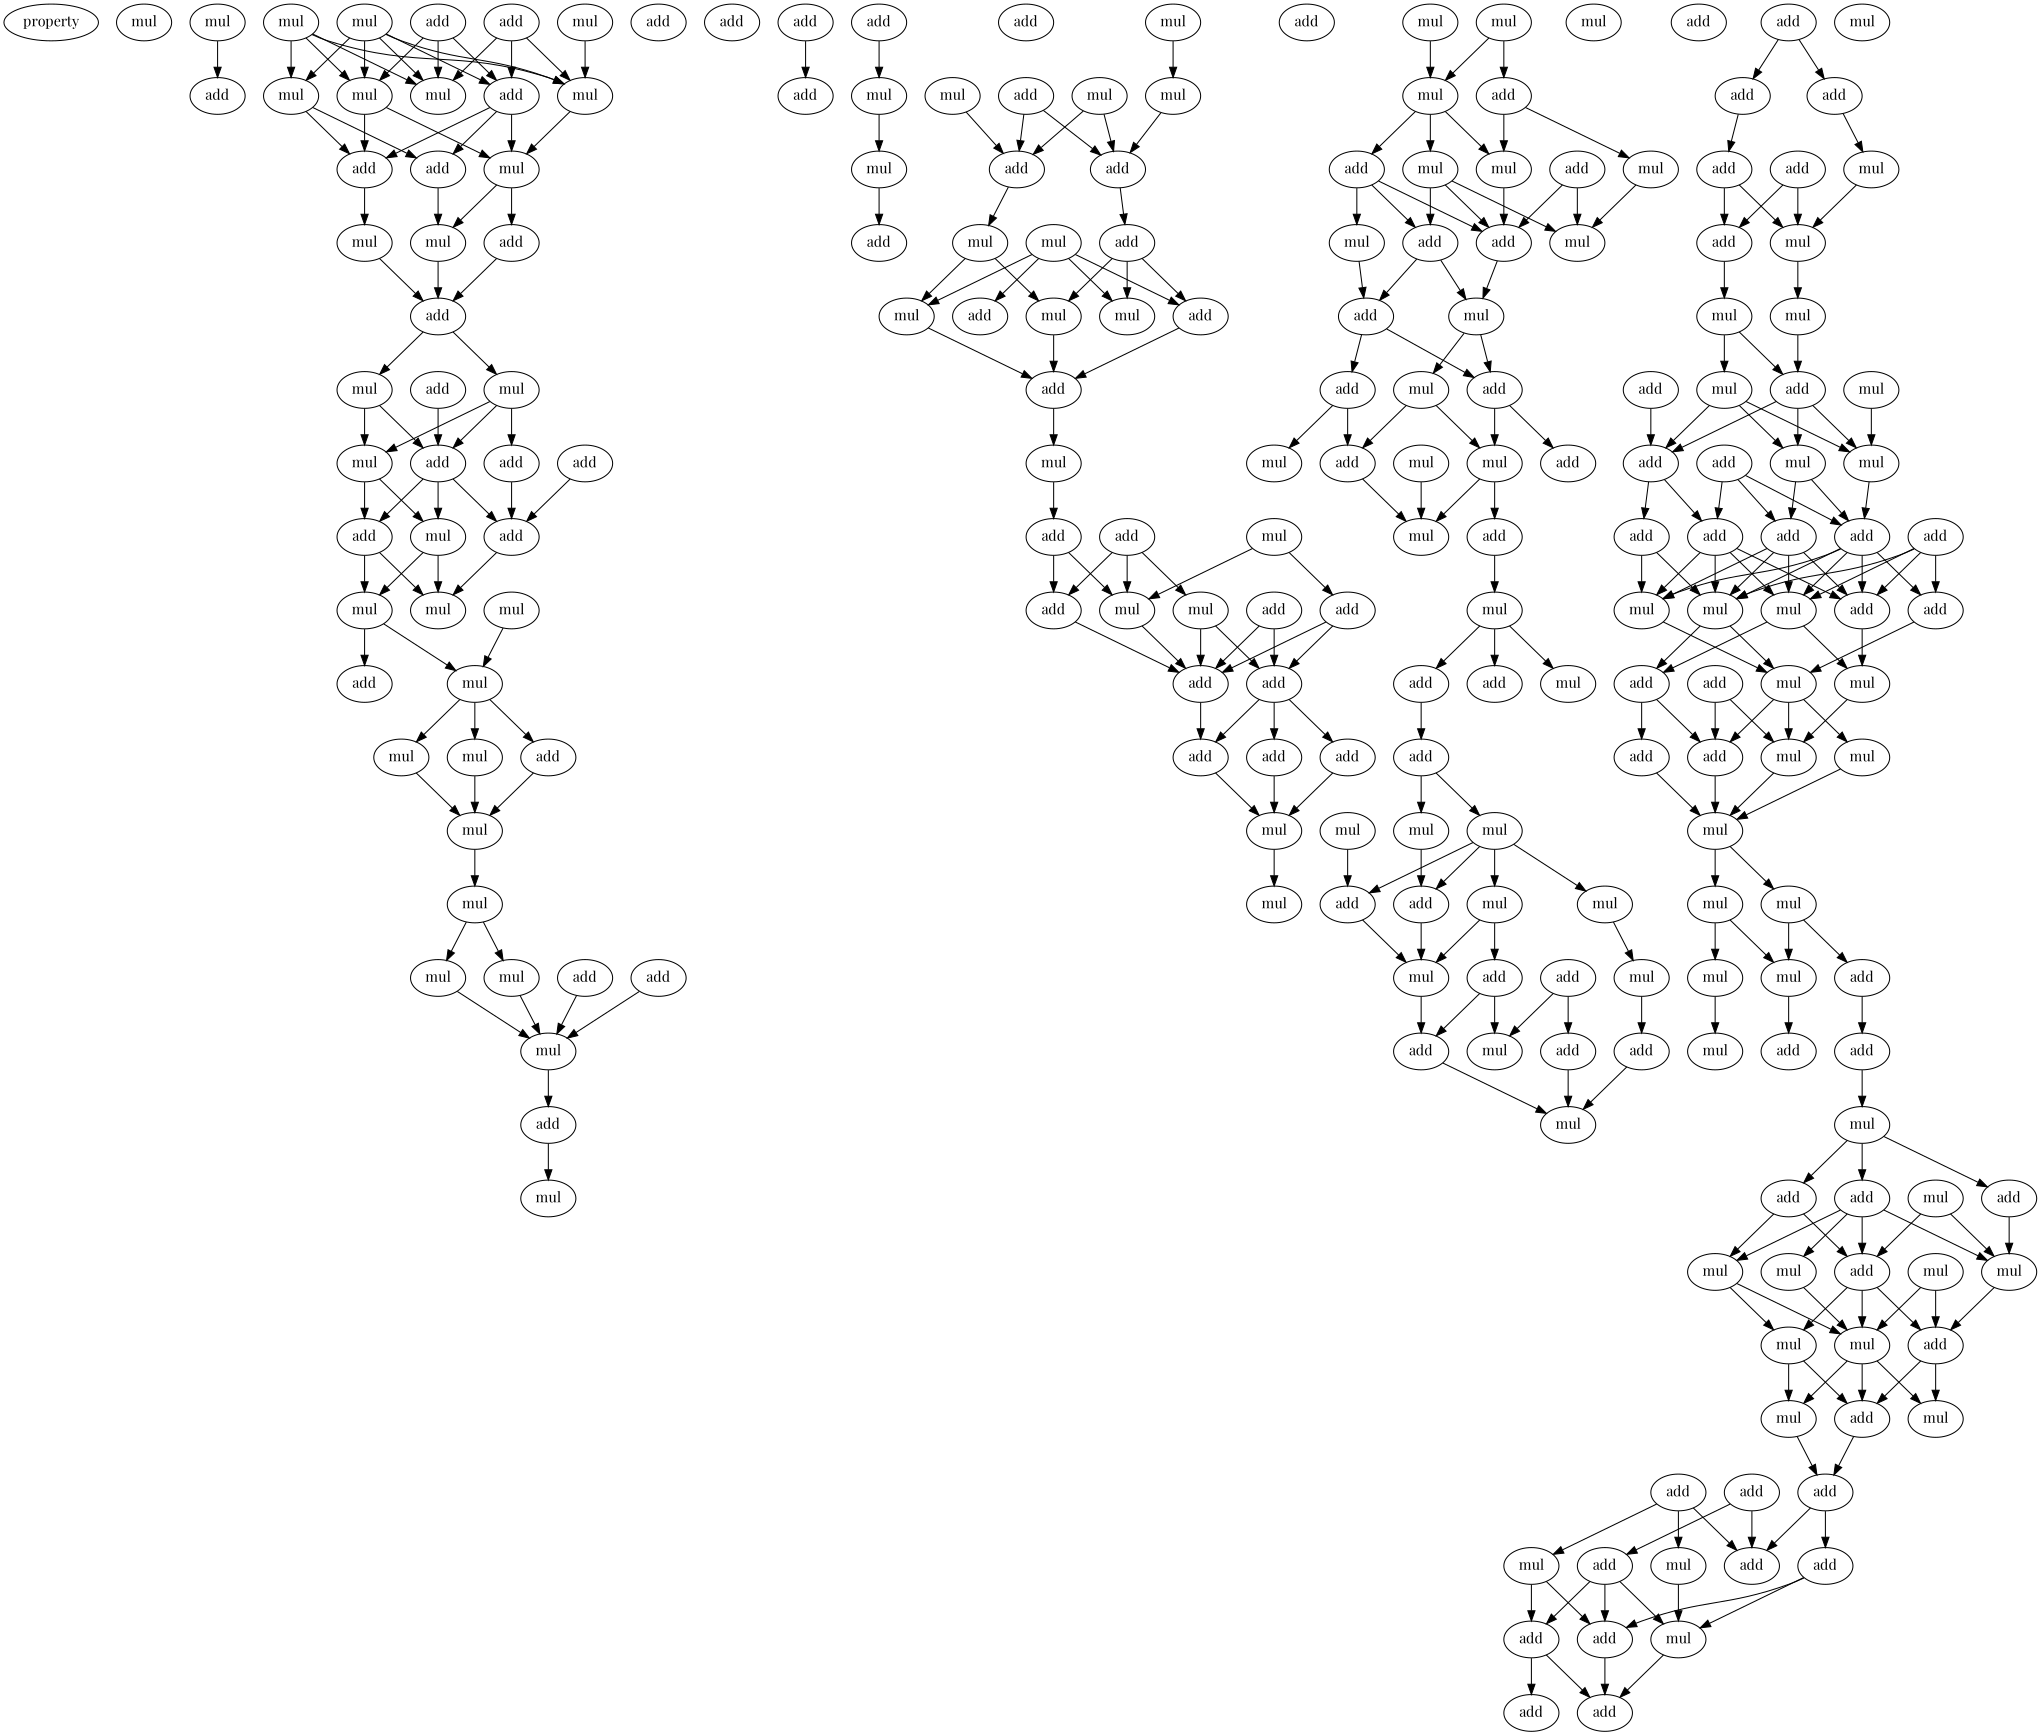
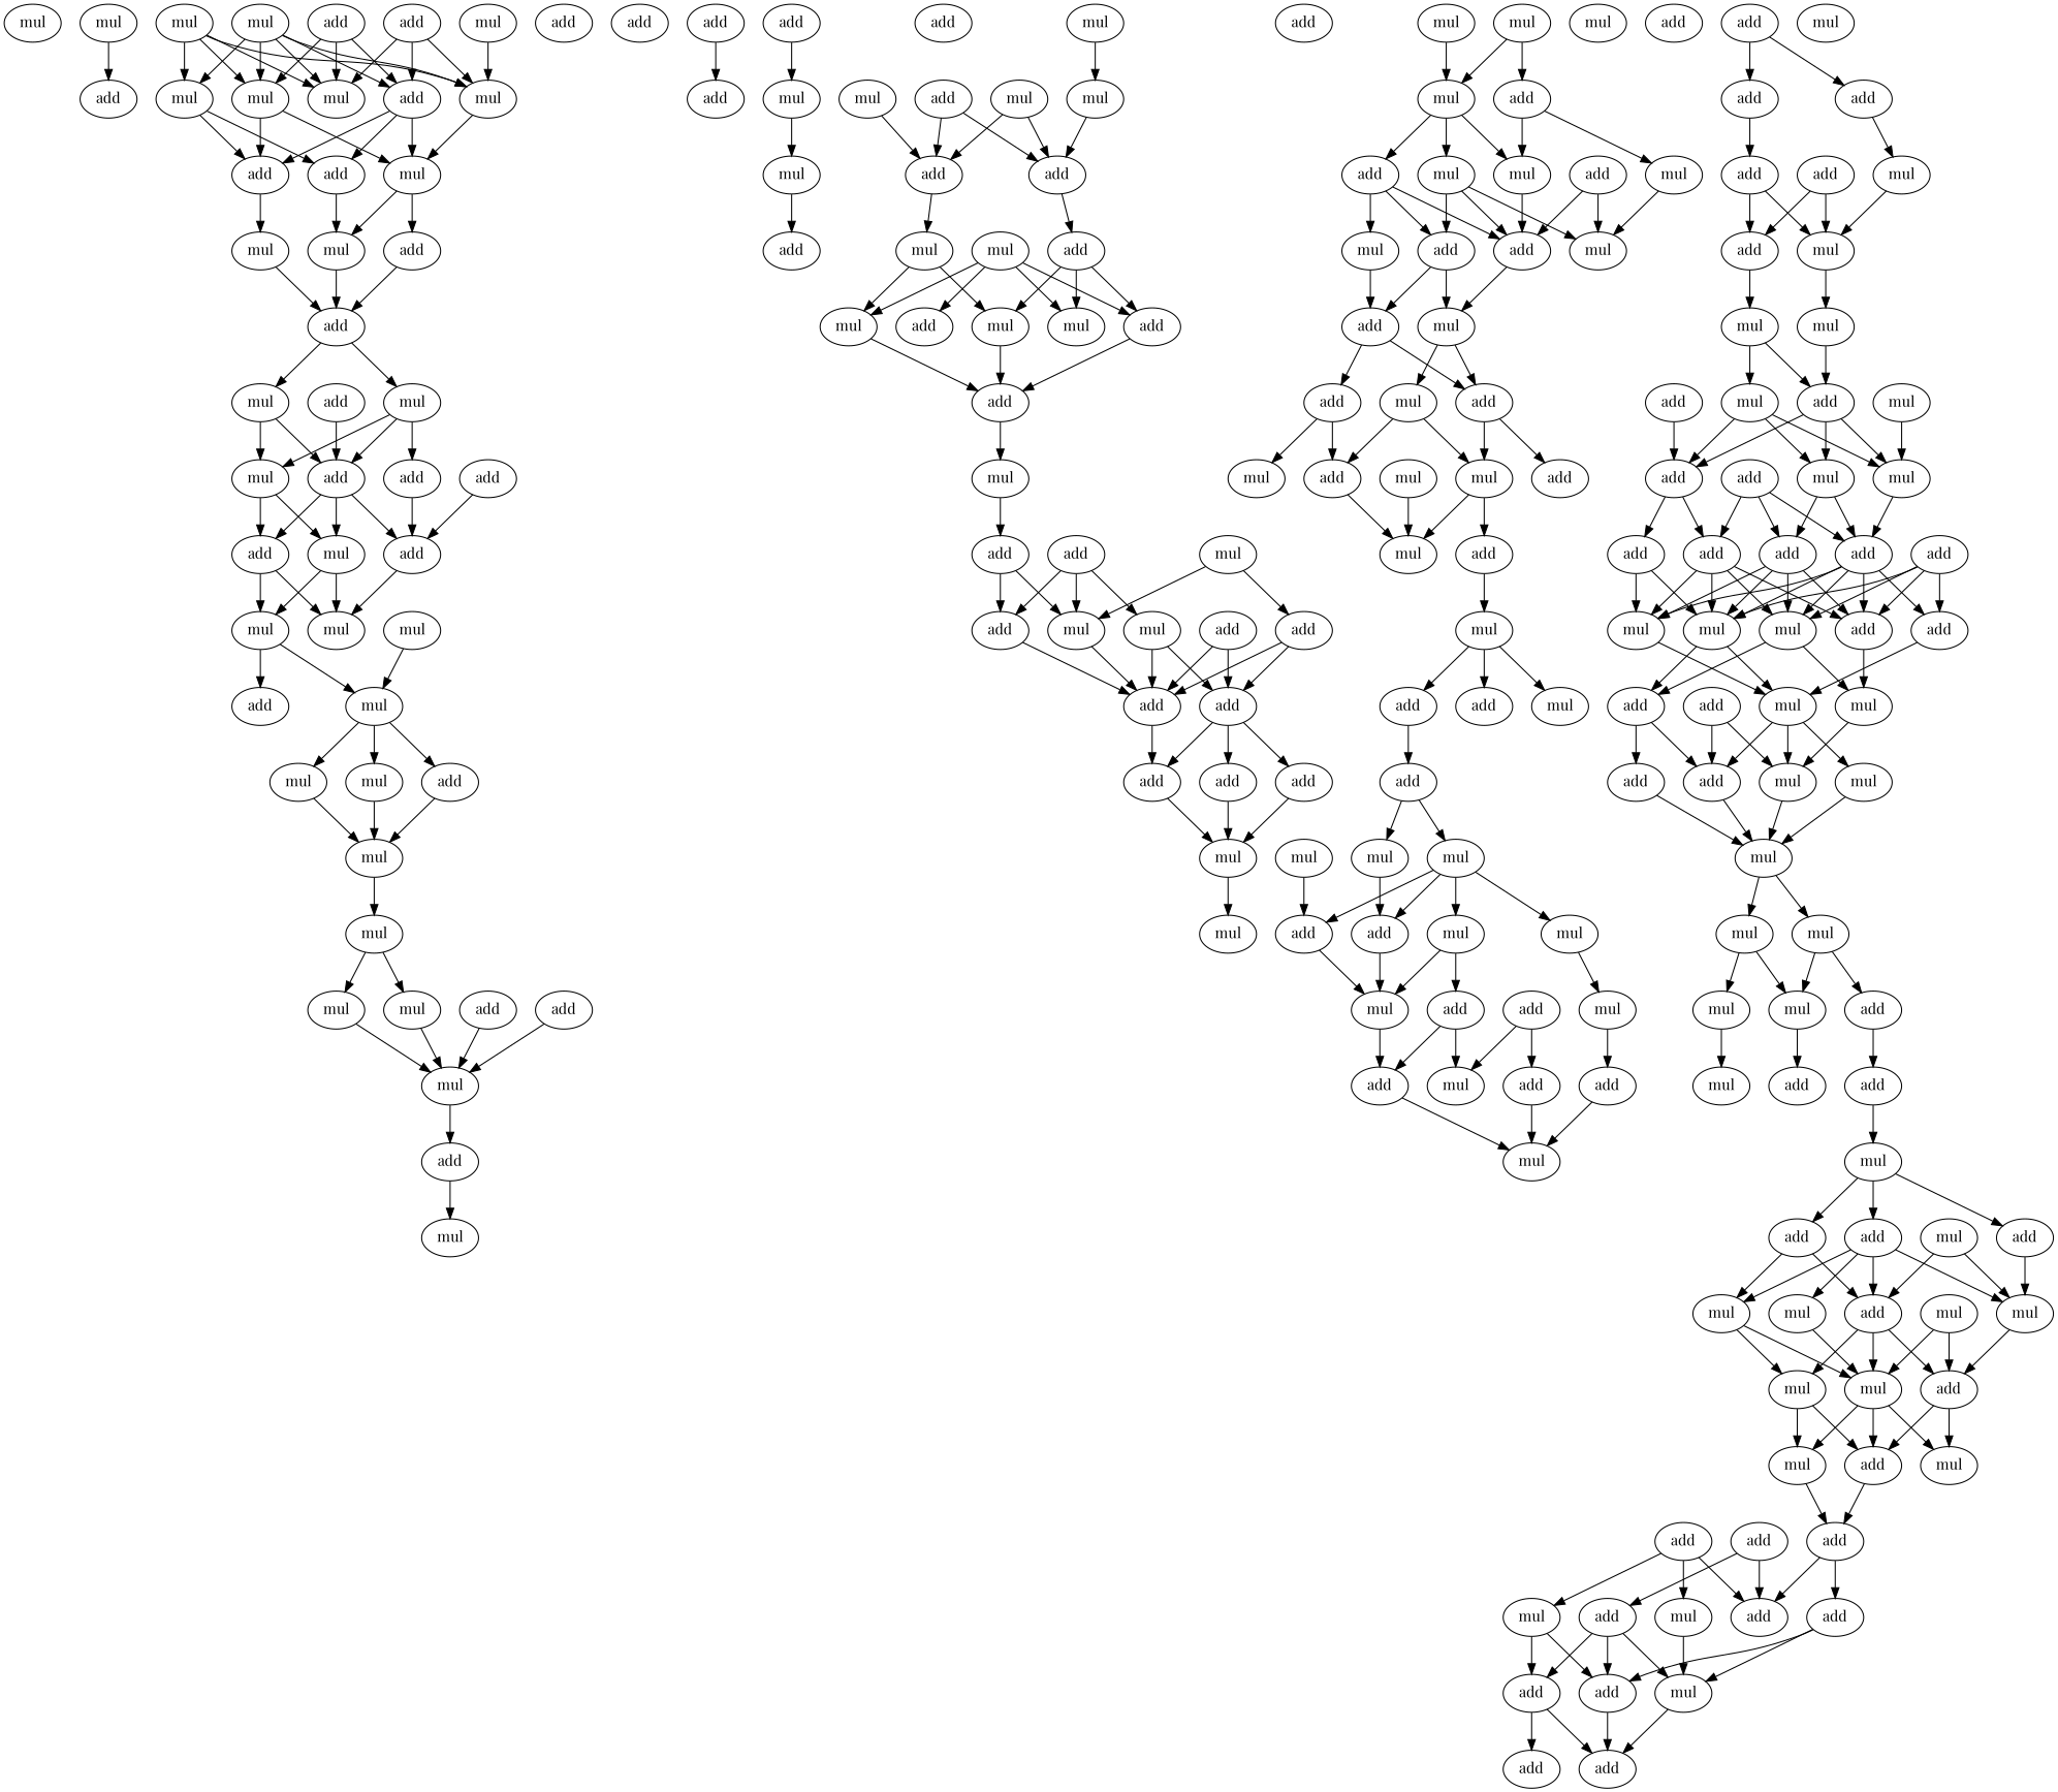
  digraph {
    fontname="Playfair Display"
    node [fontcolor=black fontname="Playfair Display"]
    edge [fontname="Playfair Display"]
-   property [lf=1.1 mul=2]
    n2 [label=mul]
    n3 [label=mul]
    n4 [label=add]
    n5 [label=add]
    n6 [label=add]
    n7 [label=mul]
    n8 [label=mul]
    n9 [label=add]
    n10 [label=mul]
    n11 [label=mul]
    n12 [label=mul]
    n13 [label=mul]
    n14 [label=mul]
    n15 [label=add]
    n16 [label=mul]
    n17 [label=add]
    n18 [label=mul]
    n19 [label=mul]
    n20 [label=add]
    n21 [label=add]
    n22 [label=mul]
    n23 [label=mul]
    n24 [label=add]
    n25 [label=mul]
    n26 [label=add]
    n27 [label=add]
    n28 [label=add]
    n29 [label=add]
    n30 [label=add]
    n31 [label=mul]
    n32 [label=add]
    n33 [label=mul]
    n34 [label=mul]
    n35 [label=mul]
    n36 [label=mul]
    n37 [label=add]
    n38 [label=mul]
    n39 [label=mul]
    n40 [label=add]
    n41 [label=mul]
    n42 [label=mul]
    n43 [label=mul]
    n44 [label=mul]
    n45 [label=add]
    n46 [label=mul]
    n47 [label=add]
    n48 [label=add]
    n49 [label=add]
    n50 [label=mul]
    n51 [label=add]
    n52 [label=add]
    n53 [label=add]
    n54 [label=mul]
    n55 [label=mul]
    n56 [label=add]
    n57 [label=add]
    n58 [label=mul]
    n59 [label=mul]
    n60 [label=add]
    n61 [label=add]
    n62 [label=add]
    n63 [label=mul]
    n64 [label=mul]
    n65 [label=add]
    n66 [label=mul]
    n67 [label=add]
    n68 [label=mul]
    n69 [label=mul]
    n70 [label=mul]
    n71 [label=mul]
    n72 [label=add]
    n73 [label=add]
    n74 [label=mul]
    n75 [label=add]
    n76 [label=add]
    n77 [label=mul]
    n78 [label=add]
    n79 [label=mul]
    n80 [label=mul]
    n81 [label=add]
    n82 [label=add]
    n83 [label=add]
    n84 [label=add]
    n85 [label=add]
    n86 [label=add]
    n87 [label=add]
    n88 [label=mul]
    n89 [label=mul]
    n90 [label=add]
    n91 [label=mul]
    n92 [label=mul]
    n93 [label=mul]
    n94 [label=add]
    n95 [label=mul]
    n96 [label=mul]
    n97 [label=add]
    n98 [label=mul]
    n99 [label=add]
    n100 [label=mul]
    n101 [label=add]
    n102 [label=mul]
    n103 [label=add]
    n104 [label=mul]
    n105 [label=add]
    n106 [label=add]
    n107 [label=add]
    n108 [label=mul]
    n109 [label=mul]
    n110 [label=add]
    n111 [label=add]
    n112 [label=mul]
    n113 [label=mul]
    n114 [label=mul]
    n115 [label=add]
    n116 [label=mul]
    n117 [label=add]
    n118 [label=add]
    n119 [label=mul]
    n120 [label=mul]
    n121 [label=add]
    n122 [label=add]
    n123 [label=mul]
    n124 [label=mul]
    n125 [label=mul]
    n126 [label=add]
    n127 [label=mul]
    n128 [label=add]
    n129 [label=mul]
    n130 [label=mul]
    n131 [label=mul]
    n132 [label=add]
    n133 [label=add]
    n134 [label=mul]
    n135 [label=add]
    n136 [label=add]
    n137 [label=add]
    n138 [label=mul]
    n139 [label=add]
    n140 [label=add]
    n141 [label=add]
    n142 [label=mul]
    n143 [label=add]
    n144 [label=add]
    n145 [label=mul]
    n146 [label=add]
    n147 [label=mul]
    n148 [label=mul]
    n149 [label=add]
    n150 [label=mul]
    n151 [label=add]
    n152 [label=mul]
    n153 [label=mul]
    n154 [label=mul]
    n155 [label=add]
    n156 [label=add]
    n157 [label=add]
    n158 [label=add]
    n159 [label=add]
    n160 [label=add]
    n161 [label=mul]
    n162 [label=mul]
    n163 [label=add]
    n164 [label=mul]
    n165 [label=add]
    n166 [label=add]
    n167 [label=add]
    n168 [label=mul]
    n169 [label=mul]
    n170 [label=add]
    n171 [label=mul]
    n172 [label=add]
    n173 [label=add]
    n174 [label=mul]
    n175 [label=mul]
    n176 [label=mul]
    n177 [label=mul]
    n178 [label=mul]
    n179 [label=mul]
    n180 [label=add]
    n181 [label=mul]
    n182 [label=add]
    n183 [label=add]
    n184 [label=mul]
    n185 [label=add]
    n186 [label=add]
    n187 [label=add]
    n188 [label=add]
    n189 [label=mul]
    n190 [label=mul]
    n191 [label=mul]
    n192 [label=mul]
    n193 [label=mul]
    n194 [label=add]
    n195 [label=mul]
    n196 [label=mul]
    n197 [label=mul]
    n198 [label=mul]
    n199 [label=add]
    n200 [label=add]
    n201 [label=mul]
    n202 [label=add]
    n203 [label=add]
    n204 [label=add]
    n205 [label=add]
    n206 [label=add]
    n207 [label=mul]
    n208 [label=mul]
    n209 [label=add]
    n210 [label=add]
    n211 [label=mul]
    n212 [label=add]
    n213 [label=add]
    n3 -> n4
    n5 -> n6
    n5 -> n7
    n5 -> n8
    n6 -> n15
    n6 -> n16
    n6 -> n17
    n8 -> n15
    n8 -> n16
    n9 -> n6
    n9 -> n7
    n9 -> n10
    n10 -> n16
    n11 -> n7
    n11 -> n8
    n11 -> n10
    n11 -> n12
    n12 -> n15
    n12 -> n17
    n13 -> n10
    n14 -> n6
    n14 -> n7
    n14 -> n8
    n14 -> n10
    n14 -> n12
    n15 -> n18
    n16 -> n19
    n16 -> n20
    n17 -> n19
    n18 -> n21
    n19 -> n21
    n20 -> n21
    n21 -> n22
    n21 -> n23
    n22 -> n24
    n22 -> n25
    n22 -> n26
    n23 -> n24
    n23 -> n25
    n24 -> n29
    n24 -> n30
    n24 -> n31
    n25 -> n29
    n25 -> n31
    n26 -> n30
    n27 -> n24
    n29 -> n33
    n29 -> n34
    n30 -> n33
    n31 -> n33
    n31 -> n34
    n32 -> n30
    n34 -> n36
    n34 -> n37
    n35 -> n36
    n36 -> n38
    n36 -> n39
    n36 -> n40
    n38 -> n41
    n39 -> n41
    n40 -> n41
    n41 -> n42
    n42 -> n43
    n42 -> n44
    n43 -> n46
    n44 -> n46
    n45 -> n46
    n46 -> n49
    n48 -> n46
    n49 -> n50
    n51 -> n52
    n53 -> n54
    n54 -> n55
    n55 -> n56
    n58 -> n59
    n59 -> n61
    n60 -> n61
    n60 -> n62
    n61 -> n65
    n62 -> n66
    n63 -> n62
    n64 -> n61
    n64 -> n62
    n65 -> n67
    n65 -> n68
    n65 -> n69
    n66 -> n69
    n66 -> n70
    n67 -> n73
    n69 -> n73
    n70 -> n73
    n71 -> n67
    n71 -> n68
    n71 -> n70
    n71 -> n72
    n73 -> n74
    n74 -> n75
    n75 -> n76
    n75 -> n77
    n76 -> n82
    n77 -> n82
    n78 -> n76
    n78 -> n77
    n78 -> n79
    n79 -> n82
    n79 -> n83
    n80 -> n77
    n80 -> n81
    n81 -> n82
    n81 -> n83
    n82 -> n85
    n83 -> n85
    n83 -> n86
    n83 -> n87
    n84 -> n82
    n84 -> n83
    n85 -> n88
    n86 -> n88
    n87 -> n88
    n88 -> n89
    n91 -> n92
    n92 -> n95
    n92 -> n97
    n92 -> n98
    n93 -> n92
    n93 -> n94
    n94 -> n95
    n94 -> n96
    n95 -> n99
    n96 -> n102
    n97 -> n99
    n97 -> n100
    n97 -> n101
    n98 -> n99
    n98 -> n101
    n98 -> n102
    n99 -> n104
    n100 -> n105
    n101 -> n104
    n101 -> n105
    n103 -> n99
    n103 -> n102
    n104 -> n106
    n104 -> n108
    n105 -> n106
    n105 -> n107
    n106 -> n109
    n106 -> n111
    n107 -> n110
    n107 -> n112
    n108 -> n109
    n108 -> n110
    n109 -> n114
    n109 -> n115
    n110 -> n114
    n113 -> n114
    n115 -> n116
    n116 -> n117
    n116 -> n118
    n116 -> n119
    n117 -> n121
    n121 -> n123
    n121 -> n124
    n123 -> n126
    n123 -> n127
    n123 -> n128
    n123 -> n129
    n124 -> n128
    n125 -> n126
    n126 -> n131
    n127 -> n130
    n128 -> n131
    n129 -> n131
    n129 -> n132
    n130 -> n137
    n131 -> n133
    n132 -> n133
    n132 -> n134
    n133 -> n138
    n135 -> n134
    n135 -> n136
    n136 -> n138
    n137 -> n138
    n139 -> n140
    n139 -> n141
    n140 -> n142
    n141 -> n143
    n142 -> n145
    n143 -> n144
    n143 -> n145
    n144 -> n147
    n145 -> n148
    n146 -> n144
    n146 -> n145
    n147 -> n149
    n147 -> n150
    n148 -> n149
    n149 -> n151
    n149 -> n152
    n149 -> n153
    n150 -> n151
    n150 -> n152
    n150 -> n153
    n151 -> n159
    n151 -> n160
    n152 -> n157
    n152 -> n158
    n153 -> n158
    n154 -> n153
    n155 -> n151
    n156 -> n157
    n156 -> n158
    n156 -> n159
    n157 -> n161
    n157 -> n162
    n157 -> n163
    n157 -> n164
    n158 -> n161
    n158 -> n162
    n158 -> n163
    n158 -> n164
    n158 -> n165
    n159 -> n161
    n159 -> n162
    n159 -> n163
    n159 -> n164
    n160 -> n161
    n160 -> n162
    n161 -> n167
    n161 -> n168
    n162 -> n168
    n163 -> n169
    n164 -> n167
    n164 -> n169
    n165 -> n168
    n166 -> n161
    n166 -> n163
    n166 -> n164
    n166 -> n165
    n167 -> n172
    n167 -> n173
    n168 -> n171
    n168 -> n172
    n168 -> n174
    n169 -> n171
    n170 -> n171
    n170 -> n172
    n171 -> n175
    n172 -> n175
    n173 -> n175
    n174 -> n175
    n175 -> n176
    n175 -> n177
    n176 -> n178
    n176 -> n179
    n177 -> n179
    n177 -> n180
    n178 -> n181
    n179 -> n182
    n180 -> n183
    n183 -> n184
    n184 -> n185
    n184 -> n186
    n184 -> n187
    n185 -> n188
    n185 -> n189
    n185 -> n190
    n185 -> n191
    n186 -> n188
    n186 -> n191
    n187 -> n189
    n188 -> n193
    n188 -> n194
    n188 -> n195
    n189 -> n194
    n190 -> n193
    n191 -> n193
    n191 -> n195
    n192 -> n188
    n192 -> n189
    n193 -> n197
    n193 -> n198
    n193 -> n199
    n194 -> n197
    n194 -> n199
    n195 -> n198
    n195 -> n199
    n196 -> n193
    n196 -> n194
    n198 -> n200
    n199 -> n200
    n200 -> n202
    n200 -> n203
    n203 -> n209
    n203 -> n211
    n204 -> n202
    n204 -> n205
    n205 -> n209
    n205 -> n210
    n205 -> n211
    n206 -> n202
    n206 -> n207
    n206 -> n208
    n207 -> n209
    n207 -> n210
    n208 -> n211
    n209 -> n212
    n210 -> n212
    n210 -> n213
    n211 -> n212
  }
